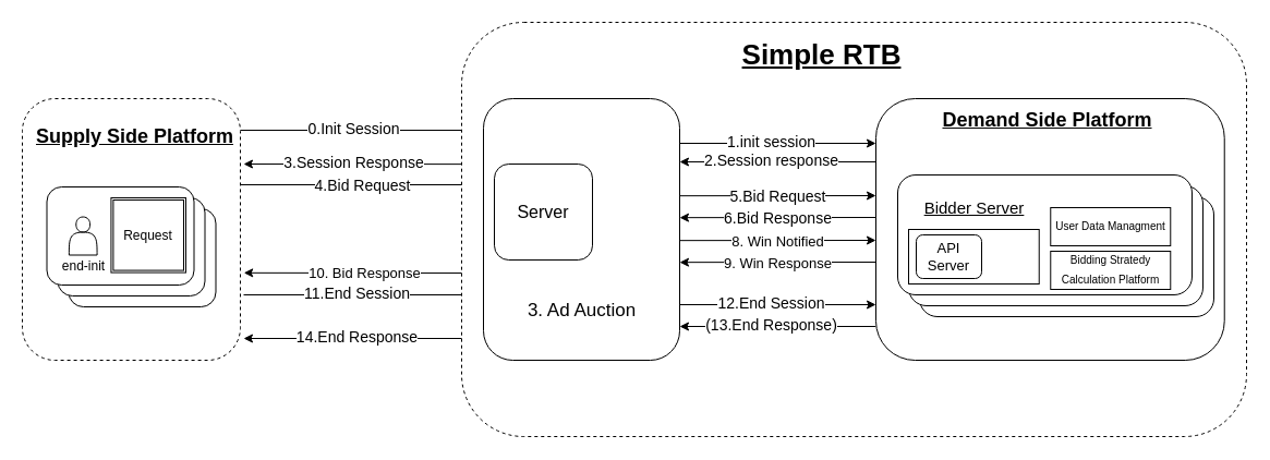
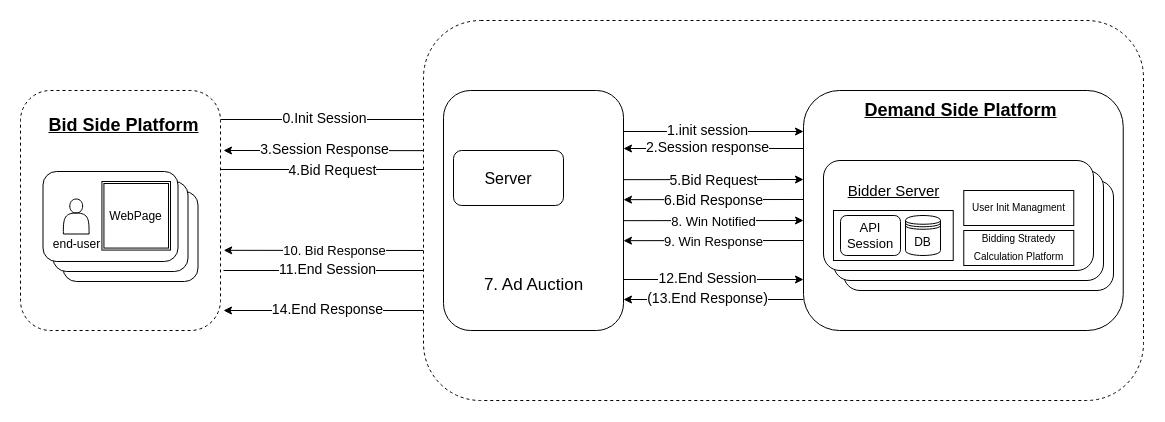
  <mxCell id="0" />
  <mxCell id="1" parent="0" />
  <mxCell id="2" value="" style="group" vertex="1" connectable="0" parent="1"><mxGeometry x="20" y="20" width="1123" height="380" as="geometry" /></mxCell>
  <mxCell id="3" value="" style="endArrow=classic;html=1;fontSize=14;" edge="1" parent="2"><mxGeometry relative="1" as="geometry"><mxPoint x="200" y="99" as="sourcePoint" /><mxPoint x="420" y="99" as="targetPoint" /></mxGeometry></mxCell>
  <mxCell id="4" value="0.Init Session" style="edgeLabel;resizable=0;html=1;align=center;verticalAlign=middle;rounded=1;glass=0;fontSize=14;strokeColor=default;fillColor=default;gradientColor=none;opacity=0;" connectable="0" vertex="1" parent="3"><mxGeometry relative="1" as="geometry"><mxPoint x="-7" y="-2" as="offset" /></mxGeometry></mxCell>
  <mxCell id="5" value="" style="endArrow=none;html=1;fontSize=14;startArrow=classic;startFill=1;endFill=0;entryX=-0.018;entryY=0.401;entryDx=0;entryDy=0;entryPerimeter=0;" edge="1" parent="2"><mxGeometry relative="1" as="geometry"><mxPoint x="203" y="130" as="sourcePoint" /><mxPoint x="419.76" y="130.15" as="targetPoint" /></mxGeometry></mxCell>
  <mxCell id="6" value="3.Session Response" style="edgeLabel;resizable=0;html=1;align=center;verticalAlign=middle;rounded=1;glass=0;fontSize=14;strokeColor=default;fillColor=default;gradientColor=none;opacity=0;" connectable="0" vertex="1" parent="5"><mxGeometry relative="1" as="geometry"><mxPoint x="-7" y="-2" as="offset" /></mxGeometry></mxCell>
  <mxCell id="7" value="" style="endArrow=classic;html=1;fontSize=14;" edge="1" parent="2"><mxGeometry relative="1" as="geometry"><mxPoint x="198" y="149" as="sourcePoint" /><mxPoint x="423" y="149" as="targetPoint" /></mxGeometry></mxCell>
  <mxCell id="8" value="4.Bid Request" style="edgeLabel;resizable=0;html=1;align=center;verticalAlign=middle;rounded=1;glass=0;fontSize=14;strokeColor=default;fillColor=default;gradientColor=none;opacity=0;" connectable="0" vertex="1" parent="7"><mxGeometry relative="1" as="geometry" /></mxCell>
  <mxCell id="9" value="" style="endArrow=none;html=1;fontSize=14;startArrow=classic;startFill=1;endFill=0;exitX=1.016;exitY=0.666;exitDx=0;exitDy=0;exitPerimeter=0;" edge="1" parent="2" source="16"><mxGeometry relative="1" as="geometry"><mxPoint x="243" y="230.17" as="sourcePoint" /><mxPoint x="423" y="230" as="targetPoint" /></mxGeometry></mxCell>
  <mxCell id="10" value="10. Bid Response" style="edgeLabel;resizable=0;html=1;align=center;verticalAlign=middle;rounded=1;glass=0;fontSize=13;strokeColor=default;fillColor=default;gradientColor=none;opacity=0;" connectable="0" vertex="1" parent="9"><mxGeometry relative="1" as="geometry" /></mxCell>
  <mxCell id="11" value="" style="endArrow=classic;html=1;fontSize=14;" edge="1" parent="2"><mxGeometry relative="1" as="geometry"><mxPoint x="203" y="250" as="sourcePoint" /><mxPoint x="423" y="250" as="targetPoint" /></mxGeometry></mxCell>
  <mxCell id="12" value="11.End Session" style="edgeLabel;resizable=0;html=1;align=center;verticalAlign=middle;rounded=1;glass=0;fontSize=14;strokeColor=default;fillColor=default;gradientColor=none;opacity=0;" connectable="0" vertex="1" parent="11"><mxGeometry relative="1" as="geometry"><mxPoint x="-7" y="-2" as="offset" /></mxGeometry></mxCell>
  <mxCell id="13" value="" style="endArrow=none;html=1;fontSize=14;startArrow=classic;startFill=1;endFill=0;" edge="1" parent="2"><mxGeometry relative="1" as="geometry"><mxPoint x="203" y="290" as="sourcePoint" /><mxPoint x="423" y="290" as="targetPoint" /></mxGeometry></mxCell>
  <mxCell id="14" value="14.End Response" style="edgeLabel;resizable=0;html=1;align=center;verticalAlign=middle;rounded=1;glass=0;fontSize=14;strokeColor=default;fillColor=default;gradientColor=none;opacity=0;" connectable="0" vertex="1" parent="13"><mxGeometry relative="1" as="geometry"><mxPoint x="-7" y="-2" as="offset" /></mxGeometry></mxCell>
  <mxCell id="15" value="" style="group" vertex="1" connectable="0" parent="2"><mxGeometry y="70" width="203" height="240" as="geometry" /></mxCell>
  <mxCell id="16" value="" style="rounded=1;whiteSpace=wrap;html=1;dashed=1;fillColor=default;gradientColor=none;glass=0;" vertex="1" parent="15"><mxGeometry width="200" height="240" as="geometry" /></mxCell>
  <mxCell id="17" value="" style="group" vertex="1" connectable="0" parent="15"><mxGeometry x="22.5" y="81" width="155" height="110" as="geometry" /></mxCell>
  <mxCell id="18" value="" style="rounded=1;whiteSpace=wrap;html=1;fillColor=default;gradientColor=none;glass=0;strokeColor=default;" vertex="1" parent="17"><mxGeometry x="20" y="20" width="135" height="90" as="geometry" /></mxCell>
  <mxCell id="19" value="" style="rounded=1;whiteSpace=wrap;html=1;fillColor=default;gradientColor=none;glass=0;strokeColor=default;" vertex="1" parent="17"><mxGeometry x="10" y="10" width="135" height="90" as="geometry" /></mxCell>
  <mxCell id="20" value="" style="rounded=1;whiteSpace=wrap;html=1;fillColor=default;gradientColor=none;glass=0;strokeColor=default;" vertex="1" parent="17"><mxGeometry width="135" height="90" as="geometry" /></mxCell>
  <mxCell id="21" value="" style="group" vertex="1" connectable="0" parent="17"><mxGeometry x="7.5" y="10" width="120" height="70" as="geometry" /></mxCell>
  <mxCell id="22" value="" style="shape=actor;whiteSpace=wrap;html=1;" vertex="1" parent="21"><mxGeometry x="12.857" y="17.5" width="25.714" height="35" as="geometry" /></mxCell>
- <mxCell id="23" value="end-init" style="text;html=1;resizable=0;autosize=1;align=center;verticalAlign=middle;points=[];fillColor=none;strokeColor=none;rounded=0;" vertex="1" parent="21"><mxGeometry x="-4.29" y="52.5" width="60" height="20" as="geometry" /></mxCell>
+ <mxCell id="23" value="end-user" style="text;html=1;resizable=0;autosize=1;align=center;verticalAlign=middle;points=[];fillColor=none;strokeColor=none;rounded=0;" vertex="1" parent="21"><mxGeometry x="-4.29" y="52.5" width="60" height="20" as="geometry" /></mxCell>
  <mxCell id="24" value="" style="group" vertex="1" connectable="0" parent="21"><mxGeometry x="51.429" width="68.571" height="70" as="geometry" /></mxCell>
  <mxCell id="25" value="" style="shape=ext;double=1;whiteSpace=wrap;html=1;aspect=fixed;" vertex="1" parent="24"><mxGeometry width="68.571" height="68.571" as="geometry" /></mxCell>
- <mxCell id="26" value="Request" style="text;html=1;resizable=0;autosize=1;align=center;verticalAlign=middle;points=[];fillColor=none;strokeColor=none;rounded=0;" vertex="1" parent="24"><mxGeometry x="-1.424" y="25" width="70" height="20" as="geometry" /></mxCell>
- <mxCell id="27" value="Supply Side Platform" style="text;html=1;resizable=0;autosize=1;align=center;verticalAlign=middle;points=[];fillColor=none;strokeColor=none;rounded=0;glass=0;dashed=1;fontStyle=5;fontSize=18;" vertex="1" parent="15"><mxGeometry x="3" y="20" width="200" height="30" as="geometry" /></mxCell>
+ <mxCell id="26" value="WebPage" style="text;html=1;resizable=0;autosize=1;align=center;verticalAlign=middle;points=[];fillColor=none;strokeColor=none;rounded=0;" vertex="1" parent="24"><mxGeometry x="-1.424" y="25" width="70" height="20" as="geometry" /></mxCell>
+ <mxCell id="27" value="Bid Side Platform" style="text;html=1;resizable=0;autosize=1;align=center;verticalAlign=middle;points=[];fillColor=none;strokeColor=none;rounded=0;glass=0;dashed=1;fontStyle=5;fontSize=18;" vertex="1" parent="15"><mxGeometry x="3" y="20" width="200" height="30" as="geometry" /></mxCell>
  <mxCell id="28" value="" style="group" vertex="1" connectable="0" parent="2"><mxGeometry x="403" width="720" height="380" as="geometry" /></mxCell>
  <mxCell id="29" value="" style="rounded=1;whiteSpace=wrap;html=1;dashed=1;fillColor=default;gradientColor=none;glass=0;" vertex="1" parent="28"><mxGeometry width="720" height="380" as="geometry" /></mxCell>
  <mxCell id="30" value="" style="endArrow=classic;html=1;fontSize=14;" edge="1" parent="28"><mxGeometry relative="1" as="geometry"><mxPoint x="200" y="111" as="sourcePoint" /><mxPoint x="380" y="111" as="targetPoint" /></mxGeometry></mxCell>
  <mxCell id="31" value="1.init session" style="edgeLabel;resizable=0;html=1;align=center;verticalAlign=middle;rounded=1;glass=0;fontSize=14;strokeColor=default;fillColor=default;gradientColor=none;opacity=0;" connectable="0" vertex="1" parent="30"><mxGeometry relative="1" as="geometry"><mxPoint x="-7" y="-2" as="offset" /></mxGeometry></mxCell>
  <mxCell id="32" value="" style="endArrow=none;html=1;fontSize=14;startArrow=classic;startFill=1;endFill=0;" edge="1" parent="28"><mxGeometry relative="1" as="geometry"><mxPoint x="200" y="128" as="sourcePoint" /><mxPoint x="380" y="128" as="targetPoint" /></mxGeometry></mxCell>
  <mxCell id="33" value="2.Session response" style="edgeLabel;resizable=0;html=1;align=center;verticalAlign=middle;rounded=1;glass=0;fontSize=14;strokeColor=default;fillColor=default;gradientColor=none;opacity=0;" connectable="0" vertex="1" parent="32"><mxGeometry relative="1" as="geometry"><mxPoint x="-7" y="-2" as="offset" /></mxGeometry></mxCell>
  <mxCell id="34" value="" style="endArrow=classic;html=1;fontSize=14;" edge="1" parent="28"><mxGeometry relative="1" as="geometry"><mxPoint x="200" y="159.17" as="sourcePoint" /><mxPoint x="380" y="159" as="targetPoint" /></mxGeometry></mxCell>
  <mxCell id="35" value="5.Bid Request" style="edgeLabel;resizable=0;html=1;align=center;verticalAlign=middle;rounded=1;glass=0;fontSize=14;strokeColor=default;fillColor=default;gradientColor=none;opacity=0;" connectable="0" vertex="1" parent="34"><mxGeometry relative="1" as="geometry" /></mxCell>
  <mxCell id="36" value="" style="endArrow=none;html=1;fontSize=14;startArrow=classic;startFill=1;endFill=0;" edge="1" parent="28"><mxGeometry relative="1" as="geometry"><mxPoint x="200" y="179.17" as="sourcePoint" /><mxPoint x="380" y="179" as="targetPoint" /></mxGeometry></mxCell>
  <mxCell id="37" value="6.Bid Response" style="edgeLabel;resizable=0;html=1;align=center;verticalAlign=middle;rounded=1;glass=0;fontSize=14;strokeColor=default;fillColor=default;gradientColor=none;opacity=0;" connectable="0" vertex="1" parent="36"><mxGeometry relative="1" as="geometry" /></mxCell>
  <mxCell id="38" value="" style="endArrow=classic;html=1;fontSize=14;startArrow=none;startFill=0;endFill=1;" edge="1" parent="28"><mxGeometry relative="1" as="geometry"><mxPoint x="200" y="200.17" as="sourcePoint" /><mxPoint x="380" y="200" as="targetPoint" /></mxGeometry></mxCell>
  <mxCell id="39" value="8. Win Notified" style="edgeLabel;resizable=0;html=1;align=center;verticalAlign=middle;rounded=1;glass=0;fontSize=13;strokeColor=default;fillColor=default;gradientColor=none;opacity=0;" connectable="0" vertex="1" parent="38"><mxGeometry relative="1" as="geometry" /></mxCell>
  <mxCell id="40" value="" style="endArrow=none;html=1;fontSize=14;startArrow=classic;startFill=1;endFill=0;" edge="1" parent="28"><mxGeometry relative="1" as="geometry"><mxPoint x="200" y="220.17" as="sourcePoint" /><mxPoint x="380" y="220" as="targetPoint" /></mxGeometry></mxCell>
  <mxCell id="41" value="9. Win Response" style="edgeLabel;resizable=0;html=1;align=center;verticalAlign=middle;rounded=1;glass=0;fontSize=13;strokeColor=default;fillColor=default;gradientColor=none;opacity=0;" connectable="0" vertex="1" parent="40"><mxGeometry relative="1" as="geometry" /></mxCell>
  <mxCell id="42" value="" style="endArrow=classic;html=1;fontSize=14;" edge="1" parent="28"><mxGeometry relative="1" as="geometry"><mxPoint x="200" y="259" as="sourcePoint" /><mxPoint x="380" y="259" as="targetPoint" /></mxGeometry></mxCell>
  <mxCell id="43" value="12.End Session" style="edgeLabel;resizable=0;html=1;align=center;verticalAlign=middle;rounded=1;glass=0;fontSize=14;strokeColor=default;fillColor=default;gradientColor=none;opacity=0;" connectable="0" vertex="1" parent="42"><mxGeometry relative="1" as="geometry"><mxPoint x="-7" y="-2" as="offset" /></mxGeometry></mxCell>
  <mxCell id="44" value="" style="endArrow=none;html=1;fontSize=14;startArrow=classic;startFill=1;endFill=0;" edge="1" parent="28"><mxGeometry relative="1" as="geometry"><mxPoint x="200" y="279" as="sourcePoint" /><mxPoint x="380" y="279" as="targetPoint" /></mxGeometry></mxCell>
  <mxCell id="45" value="(13.End Response)" style="edgeLabel;resizable=0;html=1;align=center;verticalAlign=middle;rounded=1;glass=0;fontSize=14;strokeColor=default;fillColor=default;gradientColor=none;opacity=0;" connectable="0" vertex="1" parent="44"><mxGeometry relative="1" as="geometry"><mxPoint x="-7" y="-2" as="offset" /></mxGeometry></mxCell>
  <mxCell id="46" value="" style="group;fillColor=default;" vertex="1" connectable="0" parent="28"><mxGeometry x="380" y="70" width="319.73" height="240" as="geometry" /></mxCell>
  <mxCell id="47" value="" style="rounded=1;whiteSpace=wrap;html=1;fillColor=none;gradientColor=none;glass=0;" vertex="1" parent="46"><mxGeometry width="319.73" height="240" as="geometry" /></mxCell>
  <mxCell id="48" value="Demand Side Platform" style="text;html=1;resizable=0;autosize=1;align=center;verticalAlign=middle;points=[];fillColor=none;strokeColor=none;rounded=0;glass=0;dashed=1;fontStyle=5;fontSize=18;" vertex="1" parent="46"><mxGeometry x="51.86" y="5" width="210" height="30" as="geometry" /></mxCell>
  <mxCell id="49" value="" style="whiteSpace=wrap;html=1;aspect=fixed;rounded=0;glass=0;fontSize=9;strokeColor=default;fillColor=default;gradientColor=none;opacity=0;" vertex="1" parent="46"><mxGeometry x="69.73" y="100" width="80" height="80" as="geometry" /></mxCell>
  <mxCell id="50" value="" style="group" vertex="1" connectable="0" parent="46"><mxGeometry x="20" y="70" width="290" height="130" as="geometry" /></mxCell>
  <mxCell id="51" value="" style="rounded=1;whiteSpace=wrap;html=1;fillColor=default;gradientColor=none;glass=0;strokeColor=default;" vertex="1" parent="50"><mxGeometry x="20" y="20" width="270" height="110" as="geometry" /></mxCell>
  <mxCell id="52" value="" style="rounded=1;whiteSpace=wrap;html=1;fillColor=default;gradientColor=none;glass=0;strokeColor=default;" vertex="1" parent="50"><mxGeometry x="10" y="10" width="270" height="110" as="geometry" /></mxCell>
  <mxCell id="53" value="" style="rounded=1;whiteSpace=wrap;html=1;fillColor=default;gradientColor=none;glass=0;strokeColor=default;" vertex="1" parent="50"><mxGeometry width="270" height="110" as="geometry" /></mxCell>
  <mxCell id="54" value="Bidder Server" style="text;html=1;resizable=0;autosize=1;align=center;verticalAlign=middle;points=[];fillColor=none;strokeColor=none;rounded=0;glass=0;dashed=1;fontStyle=4;fontSize=15;" vertex="1" parent="50"><mxGeometry x="14.87" y="20" width="110" height="20" as="geometry" /></mxCell>
  <mxCell id="55" value="" style="group" vertex="1" connectable="0" parent="50"><mxGeometry x="10" y="50" width="119.73" height="50" as="geometry" /></mxCell>
  <mxCell id="56" value="" style="rounded=0;whiteSpace=wrap;html=1;glass=0;fontSize=15;strokeColor=default;fillColor=default;gradientColor=none;" vertex="1" parent="55"><mxGeometry width="119.73" height="50" as="geometry" /></mxCell>
- <mxCell id="57" value="API Server" style="rounded=1;whiteSpace=wrap;html=1;glass=0;fontSize=13;strokeColor=default;fillColor=default;gradientColor=none;" vertex="1" parent="55"><mxGeometry x="7" y="5" width="60" height="40" as="geometry" /></mxCell>
+ <mxCell id="57" value="API Session" style="rounded=1;whiteSpace=wrap;html=1;glass=0;fontSize=13;strokeColor=default;fillColor=default;gradientColor=none;" vertex="1" parent="55"><mxGeometry x="7" y="5" width="60" height="40" as="geometry" /></mxCell>
+ <mxCell id="58" value="DB" style="shape=datastore;whiteSpace=wrap;html=1;" vertex="1" parent="55"><mxGeometry x="72" y="5" width="35" height="40" as="geometry" /></mxCell>
  <mxCell id="59" value="" style="group" vertex="1" connectable="0" parent="50"><mxGeometry x="140" y="30" width="120" height="35" as="geometry" /></mxCell>
  <mxCell id="60" value="" style="rounded=0;whiteSpace=wrap;html=1;glass=0;fontSize=15;strokeColor=default;fillColor=default;gradientColor=none;" vertex="1" parent="59"><mxGeometry x="0.27" width="110" height="35" as="geometry" /></mxCell>
- <mxCell id="61" value="&lt;font size=&quot;1&quot;&gt;User Data Managment&lt;/font&gt;" style="text;html=1;resizable=0;autosize=1;align=center;verticalAlign=middle;points=[];fillColor=none;strokeColor=none;rounded=0;glass=0;dashed=1;fontStyle=0;fontSize=15;" vertex="1" parent="59"><mxGeometry x="-4.73" width="120" height="30" as="geometry" /></mxCell>
+ <mxCell id="61" value="&lt;font size=&quot;1&quot;&gt;User Init Managment&lt;/font&gt;" style="text;html=1;resizable=0;autosize=1;align=center;verticalAlign=middle;points=[];fillColor=none;strokeColor=none;rounded=0;glass=0;dashed=1;fontStyle=0;fontSize=15;" vertex="1" parent="59"><mxGeometry x="-4.73" width="120" height="30" as="geometry" /></mxCell>
  <mxCell id="62" value="" style="group" vertex="1" connectable="0" parent="50"><mxGeometry x="140" y="70" width="120" height="40" as="geometry" /></mxCell>
  <mxCell id="63" value="" style="rounded=0;whiteSpace=wrap;html=1;glass=0;fontSize=15;strokeColor=default;fillColor=default;gradientColor=none;" vertex="1" parent="62"><mxGeometry x="0.27" width="110" height="35" as="geometry" /></mxCell>
  <mxCell id="64" value="&lt;font size=&quot;1&quot;&gt;Bidding Stratedy&lt;br&gt;Calculation Platform&lt;br&gt;&lt;/font&gt;" style="text;html=1;resizable=0;autosize=1;align=center;verticalAlign=middle;points=[];fillColor=none;strokeColor=none;rounded=0;glass=0;dashed=1;fontStyle=0;fontSize=15;" vertex="1" parent="62"><mxGeometry x="5.27" y="-10" width="100" height="50" as="geometry" /></mxCell>
  <mxCell id="65" value="" style="group;fillColor=default;fontSize=13;" vertex="1" connectable="0" parent="28"><mxGeometry x="20" y="70" width="180" height="240" as="geometry" /></mxCell>
  <mxCell id="66" value="" style="rounded=1;whiteSpace=wrap;html=1;fillColor=none;gradientColor=none;glass=0;" vertex="1" parent="65"><mxGeometry width="180" height="240" as="geometry" /></mxCell>
- <mxCell id="67" value="Server" style="rounded=1;whiteSpace=wrap;html=1;glass=0;fontSize=16;strokeColor=default;fillColor=default;gradientColor=none;" vertex="1" parent="65"><mxGeometry x="10" y="60" width="90" height="88.0" as="geometry" /></mxCell>
- <mxCell id="68" value="3. Ad Auction" style="text;html=1;resizable=0;autosize=1;align=center;verticalAlign=middle;points=[];fillColor=none;strokeColor=none;rounded=0;shadow=0;glass=0;fontSize=17;opacity=0;" vertex="1" parent="65"><mxGeometry x="35" y="180" width="110" height="30" as="geometry" /></mxCell>
- <mxCell id="69" value="Simple RTB" style="text;html=1;resizable=0;autosize=1;align=center;verticalAlign=middle;points=[];fillColor=none;strokeColor=none;rounded=0;shadow=0;glass=0;fontSize=26;opacity=0;fontStyle=5" vertex="1" parent="28"><mxGeometry x="250" y="10" width="160" height="40" as="geometry" /></mxCell>
+ <mxCell id="67" value="Server" style="rounded=1;whiteSpace=wrap;html=1;glass=0;fontSize=16;strokeColor=default;fillColor=default;gradientColor=none;" vertex="1" parent="65"><mxGeometry x="10" y="60" width="110" height="55" as="geometry" /></mxCell>
+ <mxCell id="68" value="7. Ad Auction" style="text;html=1;resizable=0;autosize=1;align=center;verticalAlign=middle;points=[];fillColor=none;strokeColor=none;rounded=0;shadow=0;glass=0;fontSize=17;opacity=0;" vertex="1" parent="65"><mxGeometry x="35" y="180" width="110" height="30" as="geometry" /></mxCell>
